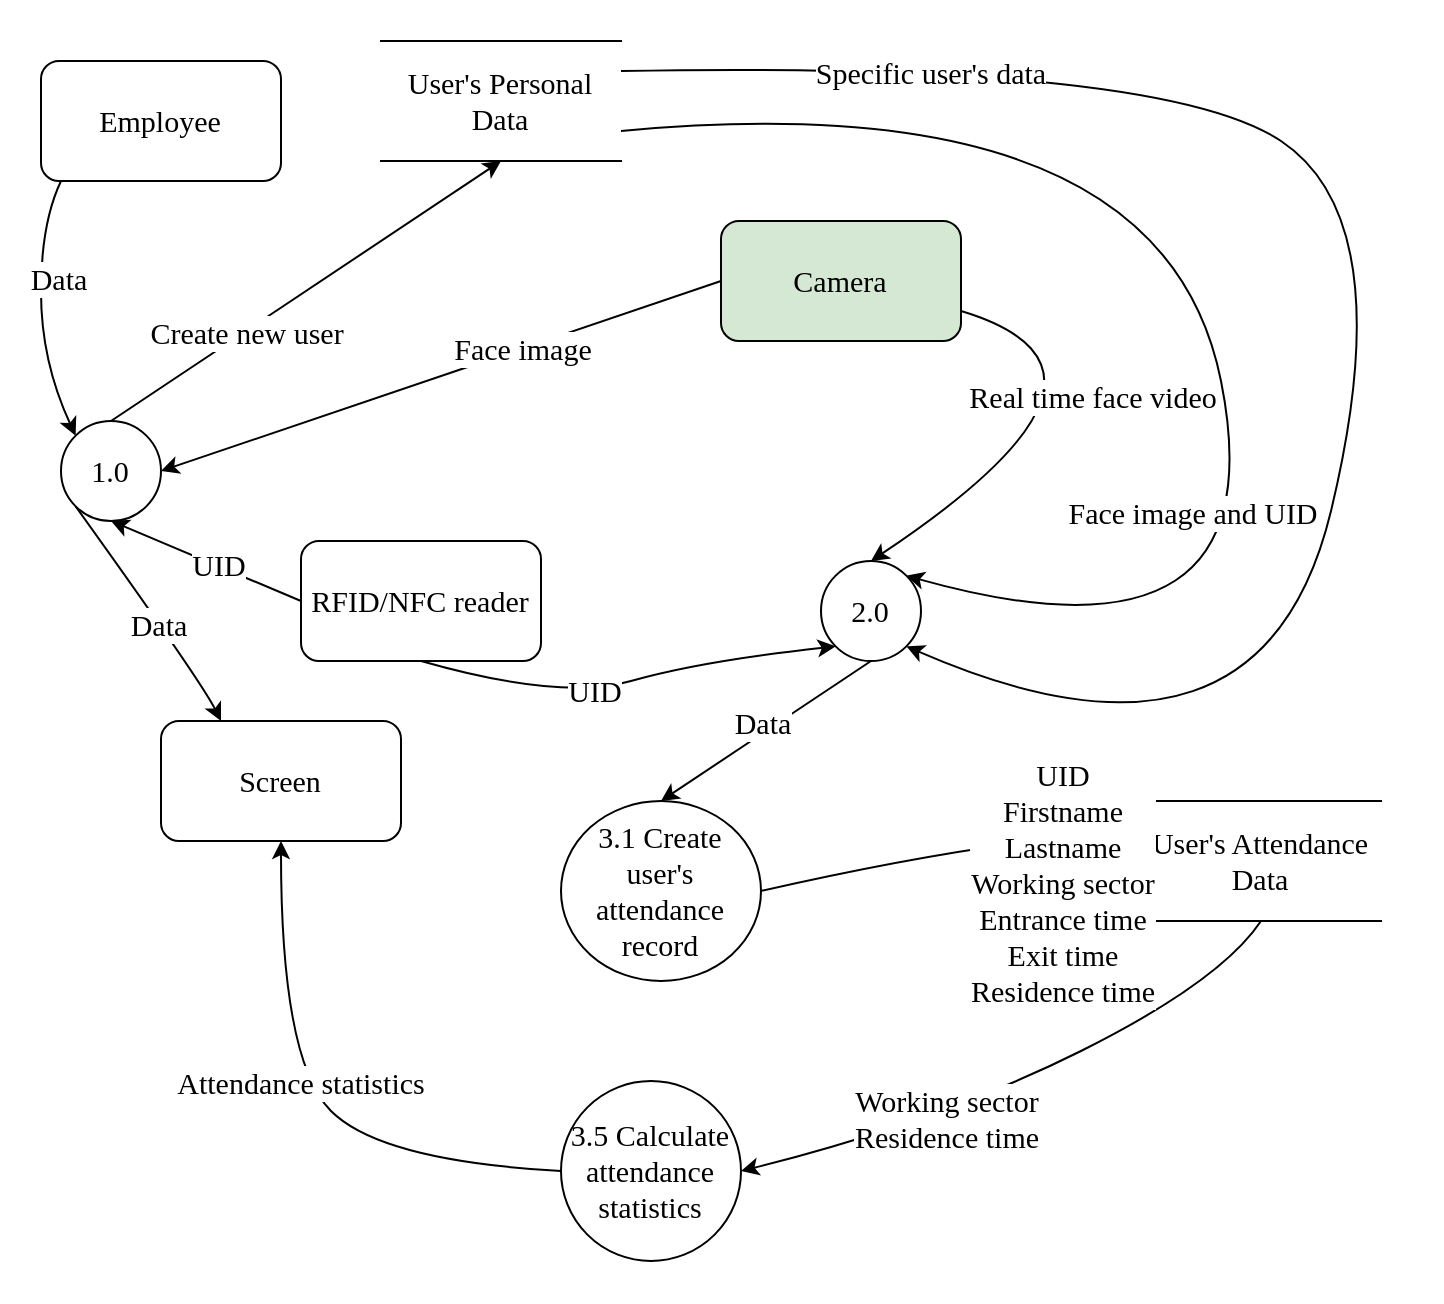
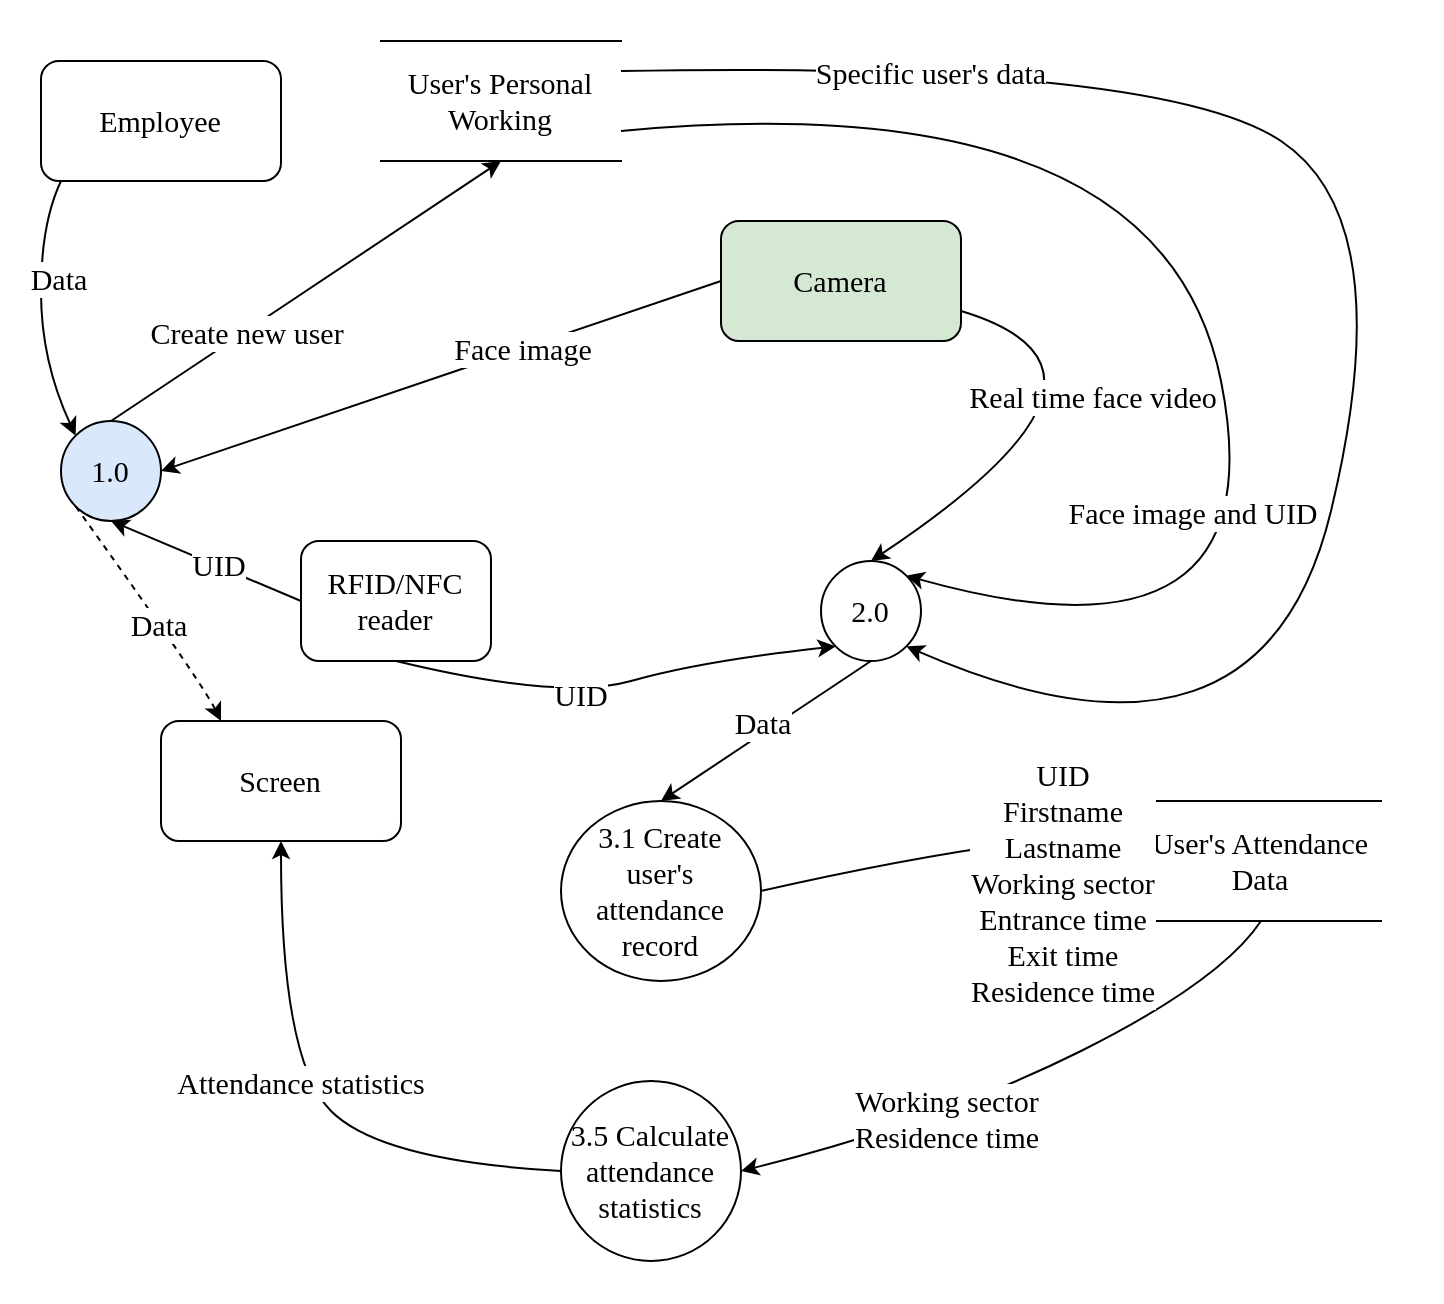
  <mxCell id="0" />
  <mxCell id="1" parent="0" />
- <mxCell id="2" value="User's Personal Data" style="shape=partialRectangle;whiteSpace=wrap;html=1;left=0;right=0;fillColor=none;fontFamily=Times New Roman;fontSize=15;" parent="1" vertex="1"><mxGeometry x="190" y="20" width="120" height="60" as="geometry" /></mxCell>
+ <mxCell id="2" value="User's Personal Working" style="shape=partialRectangle;whiteSpace=wrap;html=1;left=0;right=0;fillColor=none;fontFamily=Times New Roman;fontSize=15;" parent="1" vertex="1"><mxGeometry x="190" y="20" width="120" height="60" as="geometry" /></mxCell>
  <mxCell id="3" value="Employee" style="rounded=1;whiteSpace=wrap;html=1;fontFamily=Times New Roman;fontSize=15;" parent="1" vertex="1"><mxGeometry x="20" y="30" width="120" height="60" as="geometry" /></mxCell>
  <mxCell id="4" style="edgeStyle=orthogonalEdgeStyle;rounded=0;orthogonalLoop=1;jettySize=auto;html=1;exitX=0.5;exitY=0;exitDx=0;exitDy=0;fontFamily=Times New Roman;fontSize=15;" parent="1" edge="1"><mxGeometry relative="1" as="geometry"><mxPoint x="360" y="240" as="targetPoint" /></mxGeometry></mxCell>
  <mxCell id="5" value="Card's informations" style="edgeLabel;html=1;align=center;verticalAlign=middle;resizable=0;points=[];fontSize=15;fontFamily=Times New Roman;" parent="4" vertex="1" connectable="0"><mxGeometry x="-0.236" y="1" relative="1" as="geometry"><mxPoint y="22" as="offset" /></mxGeometry></mxCell>
  <mxCell id="6" value="Camera" style="rounded=1;whiteSpace=wrap;html=1;fontFamily=Times New Roman;fontSize=15;fillColor=#d5e8d4;" parent="1" vertex="1"><mxGeometry x="360" y="110" width="120" height="60" as="geometry" /></mxCell>
  <mxCell id="7" value="Screen" style="rounded=1;whiteSpace=wrap;html=1;fontFamily=Times New Roman;fontSize=15;" parent="1" vertex="1"><mxGeometry x="80" y="360" width="120" height="60" as="geometry" /></mxCell>
- <mxCell id="8" value="RFID/NFC reader" style="rounded=1;whiteSpace=wrap;html=1;fontFamily=Times New Roman;fontSize=15;" parent="1" vertex="1"><mxGeometry x="150" y="270" width="120" height="60" as="geometry" /></mxCell>
+ <mxCell id="8" value="RFID/NFC reader" style="rounded=1;whiteSpace=wrap;html=1;fontFamily=Times New Roman;fontSize=15;" parent="1" vertex="1"><mxGeometry x="150" y="270" width="95" height="60" as="geometry" /></mxCell>
  <mxCell id="9" value="" style="curved=1;endArrow=classic;html=1;rounded=0;fontFamily=Times New Roman;fontSize=15;exitX=0;exitY=1;exitDx=0;exitDy=0;entryX=0;entryY=0;entryDx=0;entryDy=0;" parent="1" target="17" edge="1"><mxGeometry width="50" height="50" relative="1" as="geometry"><mxPoint x="30" y="90" as="sourcePoint" /><mxPoint x="27.574" y="281.716" as="targetPoint" /><Array as="points"><mxPoint x="20" y="111" /><mxPoint x="20" y="180" /></Array></mxGeometry></mxCell>
  <mxCell id="10" value="Data" style="edgeLabel;html=1;align=center;verticalAlign=middle;resizable=0;points=[];fontSize=15;fontFamily=Times New Roman;" parent="9" vertex="1" connectable="0"><mxGeometry x="-0.002" y="1" relative="1" as="geometry"><mxPoint x="7" y="-16" as="offset" /></mxGeometry></mxCell>
  <mxCell id="11" value="" style="curved=1;endArrow=classic;html=1;rounded=0;fontFamily=Times New Roman;fontSize=15;exitX=0;exitY=0.5;exitDx=0;exitDy=0;entryX=0.5;entryY=1;entryDx=0;entryDy=0;" parent="1" source="8" target="17" edge="1"><mxGeometry width="50" height="50" relative="1" as="geometry"><mxPoint x="170" y="430" as="sourcePoint" /><mxPoint x="300" y="390" as="targetPoint" /><Array as="points" /></mxGeometry></mxCell>
  <mxCell id="12" value="UID" style="edgeLabel;html=1;align=center;verticalAlign=middle;resizable=0;points=[];fontSize=15;fontFamily=Times New Roman;" parent="11" vertex="1" connectable="0"><mxGeometry x="-0.133" y="-1" relative="1" as="geometry"><mxPoint as="offset" /></mxGeometry></mxCell>
  <mxCell id="13" value="" style="curved=1;endArrow=classic;html=1;rounded=0;fontFamily=Times New Roman;fontSize=15;entryX=1;entryY=0.5;entryDx=0;entryDy=0;exitX=0;exitY=0.5;exitDx=0;exitDy=0;" parent="1" source="6" target="17" edge="1"><mxGeometry width="50" height="50" relative="1" as="geometry"><mxPoint x="490" y="150" as="sourcePoint" /><mxPoint x="580" y="250" as="targetPoint" /><Array as="points" /></mxGeometry></mxCell>
  <mxCell id="14" value="Face image" style="edgeLabel;html=1;align=center;verticalAlign=middle;resizable=0;points=[];fontSize=15;fontFamily=Times New Roman;" parent="13" vertex="1" connectable="0"><mxGeometry x="-0.293" y="1" relative="1" as="geometry"><mxPoint y="-1" as="offset" /></mxGeometry></mxCell>
  <mxCell id="15" value="" style="curved=1;endArrow=classic;html=1;rounded=0;fontFamily=Times New Roman;fontSize=15;exitX=0.5;exitY=0;exitDx=0;exitDy=0;entryX=0.5;entryY=1;entryDx=0;entryDy=0;" parent="1" source="17" target="2" edge="1"><mxGeometry width="50" height="50" relative="1" as="geometry"><mxPoint x="360" y="160" as="sourcePoint" /><mxPoint x="440" y="100" as="targetPoint" /><Array as="points" /></mxGeometry></mxCell>
  <mxCell id="16" value="Create new user" style="edgeLabel;html=1;align=center;verticalAlign=middle;resizable=0;points=[];fontSize=15;fontFamily=Times New Roman;" parent="15" vertex="1" connectable="0"><mxGeometry x="-0.311" relative="1" as="geometry"><mxPoint as="offset" /></mxGeometry></mxCell>
- <mxCell id="17" value="1.0" style="ellipse;whiteSpace=wrap;html=1;fontFamily=Times New Roman;fontSize=15;" parent="1" vertex="1"><mxGeometry x="30" y="210" width="50" height="50" as="geometry" /></mxCell>
- <mxCell id="18" value="" style="curved=1;endArrow=classic;html=1;rounded=0;exitX=0;exitY=1;exitDx=0;exitDy=0;entryX=0.25;entryY=0;entryDx=0;entryDy=0;fontFamily=Times New Roman;fontSize=15;" parent="1" source="17" target="7" edge="1"><mxGeometry width="50" height="50" relative="1" as="geometry"><mxPoint x="300" y="330" as="sourcePoint" /><mxPoint x="350" y="280" as="targetPoint" /><Array as="points"><mxPoint x="100" y="340" /></Array></mxGeometry></mxCell>
+ <mxCell id="17" value="1.0" style="ellipse;whiteSpace=wrap;html=1;fontFamily=Times New Roman;fontSize=15;fillColor=#dae8fc;" parent="1" vertex="1"><mxGeometry x="30" y="210" width="50" height="50" as="geometry" /></mxCell>
+ <mxCell id="18" value="" style="curved=1;endArrow=classic;html=1;rounded=0;exitX=0;exitY=1;exitDx=0;exitDy=0;entryX=0.25;entryY=0;entryDx=0;entryDy=0;fontFamily=Times New Roman;fontSize=15;dashed=1;" parent="1" source="17" target="7" edge="1"><mxGeometry width="50" height="50" relative="1" as="geometry"><mxPoint x="300" y="330" as="sourcePoint" /><mxPoint x="350" y="280" as="targetPoint" /><Array as="points"><mxPoint x="100" y="340" /></Array></mxGeometry></mxCell>
  <mxCell id="19" value="Data" style="edgeLabel;html=1;align=center;verticalAlign=middle;resizable=0;points=[];fontFamily=Times New Roman;fontSize=15;" parent="18" vertex="1" connectable="0"><mxGeometry x="0.011" y="6" relative="1" as="geometry"><mxPoint x="-2" y="9" as="offset" /></mxGeometry></mxCell>
  <mxCell id="20" value="2.0" style="ellipse;whiteSpace=wrap;html=1;fontFamily=Times New Roman;fontSize=15;" parent="1" vertex="1"><mxGeometry x="410" y="280" width="50" height="50" as="geometry" /></mxCell>
  <mxCell id="21" value="" style="curved=1;endArrow=classic;html=1;rounded=0;fontFamily=Times New Roman;fontSize=15;exitX=0.5;exitY=1;exitDx=0;exitDy=0;entryX=0;entryY=1;entryDx=0;entryDy=0;" parent="1" source="8" target="20" edge="1"><mxGeometry width="50" height="50" relative="1" as="geometry"><mxPoint x="320" y="400" as="sourcePoint" /><mxPoint x="370" y="350" as="targetPoint" /><Array as="points"><mxPoint x="280" y="350" /><mxPoint x="350" y="330" /></Array></mxGeometry></mxCell>
  <mxCell id="22" value="UID" style="edgeLabel;html=1;align=center;verticalAlign=middle;resizable=0;points=[];fontSize=15;fontFamily=Times New Roman;" parent="21" vertex="1" connectable="0"><mxGeometry x="-0.16" y="1" relative="1" as="geometry"><mxPoint as="offset" /></mxGeometry></mxCell>
  <mxCell id="23" value="" style="curved=1;endArrow=classic;html=1;rounded=0;fontFamily=Times New Roman;fontSize=15;entryX=0.5;entryY=0;entryDx=0;entryDy=0;exitX=1;exitY=0.75;exitDx=0;exitDy=0;" parent="1" source="6" target="20" edge="1"><mxGeometry width="50" height="50" relative="1" as="geometry"><mxPoint x="440" y="380" as="sourcePoint" /><mxPoint x="579.038" y="228.787" as="targetPoint" /><Array as="points"><mxPoint x="530" y="170" /><mxPoint x="510" y="230" /></Array></mxGeometry></mxCell>
  <mxCell id="24" value="Real time face video" style="edgeLabel;html=1;align=center;verticalAlign=middle;resizable=0;points=[];fontSize=15;fontFamily=Times New Roman;" parent="23" vertex="1" connectable="0"><mxGeometry x="-0.309" relative="1" as="geometry"><mxPoint x="21" y="10" as="offset" /></mxGeometry></mxCell>
  <mxCell id="25" value="" style="curved=1;endArrow=classic;html=1;rounded=0;fontFamily=Times New Roman;fontSize=15;exitX=1;exitY=0.75;exitDx=0;exitDy=0;entryX=1;entryY=0;entryDx=0;entryDy=0;" parent="1" source="2" target="20" edge="1"><mxGeometry width="50" height="50" relative="1" as="geometry"><mxPoint x="520" y="90" as="sourcePoint" /><mxPoint x="559.246" y="436.82" as="targetPoint" /><Array as="points"><mxPoint x="580" y="40" /><mxPoint x="640" y="340" /></Array></mxGeometry></mxCell>
  <mxCell id="26" value="Face image and UID" style="edgeLabel;html=1;align=center;verticalAlign=middle;resizable=0;points=[];fontSize=15;fontFamily=Times New Roman;" parent="25" vertex="1" connectable="0"><mxGeometry x="0.837" y="-7" relative="1" as="geometry"><mxPoint x="81" y="-42" as="offset" /></mxGeometry></mxCell>
  <mxCell id="27" value="" style="curved=1;endArrow=classic;html=1;rounded=0;fontFamily=Times New Roman;fontSize=15;exitX=0.5;exitY=1;exitDx=0;exitDy=0;entryX=0.5;entryY=0;entryDx=0;entryDy=0;" parent="1" source="20" target="33" edge="1"><mxGeometry width="50" height="50" relative="1" as="geometry"><mxPoint x="410" y="545" as="sourcePoint" /><mxPoint x="370" y="440" as="targetPoint" /><Array as="points" /></mxGeometry></mxCell>
  <mxCell id="28" value="Data" style="edgeLabel;html=1;align=center;verticalAlign=middle;resizable=0;points=[];fontSize=15;fontFamily=Times New Roman;" parent="27" vertex="1" connectable="0"><mxGeometry x="0.159" y="-2" relative="1" as="geometry"><mxPoint x="7" y="-8" as="offset" /></mxGeometry></mxCell>
  <mxCell id="29" value="User's Attendance&lt;br style=&quot;font-size: 15px;&quot;&gt;Data" style="shape=partialRectangle;whiteSpace=wrap;html=1;left=0;right=0;fillColor=none;fontFamily=Times New Roman;fontSize=15;" parent="1" vertex="1"><mxGeometry x="570" y="400" width="120" height="60" as="geometry" /></mxCell>
  <mxCell id="30" value="" style="curved=1;endArrow=classic;html=1;rounded=0;fontFamily=Times New Roman;fontSize=15;exitX=1;exitY=0.25;exitDx=0;exitDy=0;entryX=1;entryY=1;entryDx=0;entryDy=0;" parent="1" source="2" target="20" edge="1"><mxGeometry width="50" height="50" relative="1" as="geometry"><mxPoint x="490" y="60" as="sourcePoint" /><mxPoint x="450" y="320" as="targetPoint" /><Array as="points"><mxPoint x="580" y="30" /><mxPoint x="700" y="110" /><mxPoint x="630" y="400" /></Array></mxGeometry></mxCell>
  <mxCell id="31" value="Specific user's data" style="edgeLabel;html=1;align=center;verticalAlign=middle;resizable=0;points=[];fontSize=15;fontFamily=Times New Roman;" parent="30" vertex="1" connectable="0"><mxGeometry x="-0.66" y="-3" relative="1" as="geometry"><mxPoint as="offset" /></mxGeometry></mxCell>
  <mxCell id="32" value="3.5 Calculate attendance statistics" style="ellipse;whiteSpace=wrap;html=1;fontFamily=Times New Roman;fontSize=15;" parent="1" vertex="1"><mxGeometry x="280" y="540" width="90" height="90" as="geometry" /></mxCell>
  <mxCell id="33" value="3.1 Create user's attendance record" style="ellipse;whiteSpace=wrap;html=1;fontFamily=Times New Roman;fontSize=15;" parent="1" vertex="1"><mxGeometry x="280" y="400" width="100" height="90" as="geometry" /></mxCell>
  <mxCell id="34" value="" style="curved=1;endArrow=classic;html=1;rounded=0;entryX=1;entryY=0.5;entryDx=0;entryDy=0;exitX=0.5;exitY=1;exitDx=0;exitDy=0;fontFamily=Times New Roman;fontSize=15;" parent="1" source="29" target="32" edge="1"><mxGeometry width="50" height="50" relative="1" as="geometry"><mxPoint x="470" y="510" as="sourcePoint" /><mxPoint x="420" y="560" as="targetPoint" /><Array as="points"><mxPoint x="610" y="490" /><mxPoint x="470" y="560" /></Array></mxGeometry></mxCell>
  <mxCell id="35" value="Working sector&lt;br&gt;Residence time" style="edgeLabel;html=1;align=center;verticalAlign=middle;resizable=0;points=[];fontSize=15;fontFamily=Times New Roman;" parent="34" vertex="1" connectable="0"><mxGeometry x="0.284" relative="1" as="geometry"><mxPoint as="offset" /></mxGeometry></mxCell>
  <mxCell id="36" value="" style="curved=1;endArrow=classic;html=1;rounded=0;exitX=1;exitY=0.5;exitDx=0;exitDy=0;entryX=0;entryY=0.25;entryDx=0;entryDy=0;fontFamily=Times New Roman;fontSize=15;" parent="1" source="33" target="29" edge="1"><mxGeometry width="50" height="50" relative="1" as="geometry"><mxPoint x="450" y="450" as="sourcePoint" /><mxPoint x="500" y="400" as="targetPoint" /><Array as="points"><mxPoint x="490" y="420" /></Array></mxGeometry></mxCell>
  <mxCell id="37" value="UID&lt;br&gt;Firstname&lt;br&gt;Lastname&lt;br&gt;Working sector&lt;br&gt;Entrance time&lt;br&gt;Exit time&lt;br&gt;Residence time" style="edgeLabel;html=1;align=center;verticalAlign=middle;resizable=0;points=[];fontSize=15;fontFamily=Times New Roman;" parent="1" vertex="1" connectable="0"><mxGeometry x="-0.355" y="23" relative="1" as="geometry"><mxPoint x="530" y="440" as="offset" /></mxGeometry></mxCell>
  <mxCell id="38" value="" style="curved=1;endArrow=classic;html=1;rounded=0;fontFamily=Times New Roman;fontSize=15;entryX=0.5;entryY=1;entryDx=0;entryDy=0;exitX=0;exitY=0.5;exitDx=0;exitDy=0;" parent="1" source="32" target="7" edge="1"><mxGeometry width="50" height="50" relative="1" as="geometry"><mxPoint x="140" y="580" as="sourcePoint" /><mxPoint x="190" y="530" as="targetPoint" /><Array as="points"><mxPoint x="190" y="580" /><mxPoint x="140" y="530" /></Array></mxGeometry></mxCell>
  <mxCell id="39" value="Attendance statistics" style="edgeLabel;html=1;align=center;verticalAlign=middle;resizable=0;points=[];fontSize=15;fontFamily=Times New Roman;" parent="38" vertex="1" connectable="0"><mxGeometry x="-0.287" y="-8" relative="1" as="geometry"><mxPoint x="-41" y="-29" as="offset" /></mxGeometry></mxCell>
